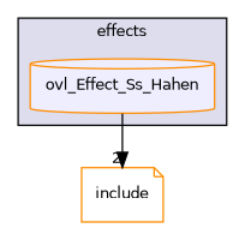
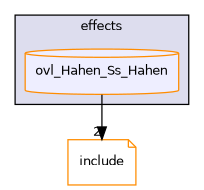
  digraph {
    compound=true
    node [fontname=Helvetica fontsize=10 style=filled color=darkorange]
-   n1 [fillcolor="#eeeeff" label=ovl_Effect_Ss_Hahen pencolor=black shape=cylinder]
+   n1 [fillcolor="#eeeeff" label=ovl_Hahen_Ss_Hahen pencolor=black shape=cylinder]
    n2 [fillcolor=white label=include shape=note]
    subgraph cluster_1 {
      bgcolor="#ddddee"
      fontname=Helvetica
      fontsize=10
      label=effects
      pencolor=black
      n1
    }
    n1 -> n2 [headlabel=2 labeldistance=1.5 labelfontname=Helvetica labelfontsize=10]
  }
